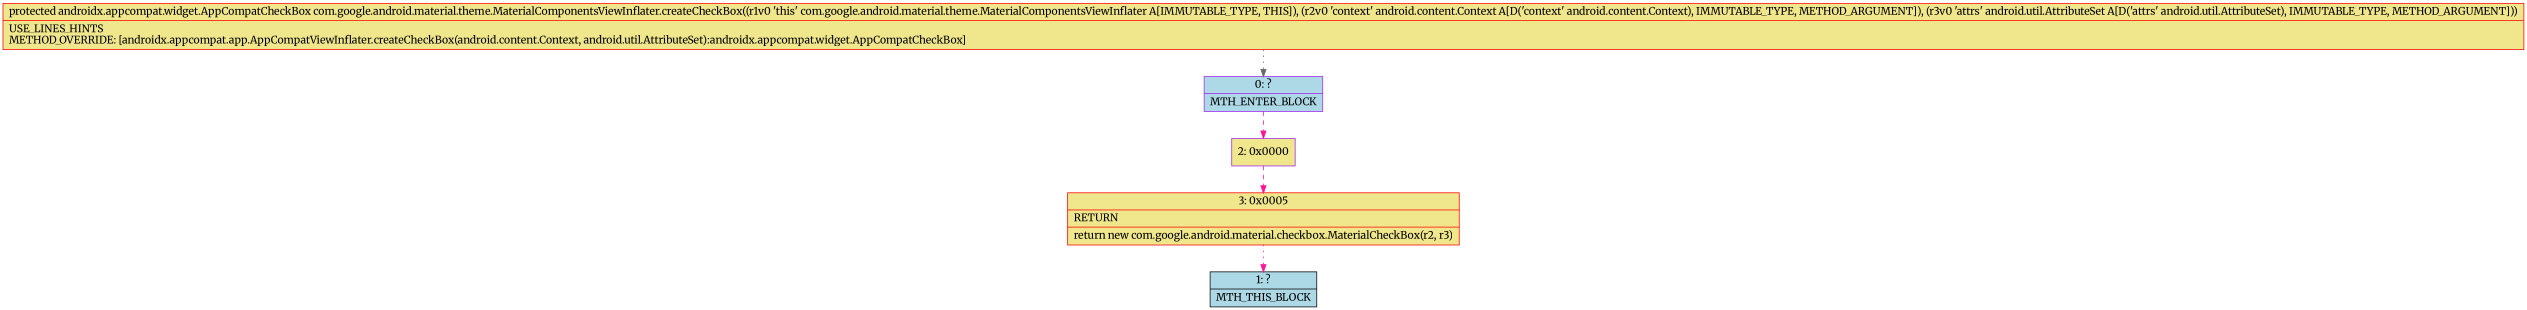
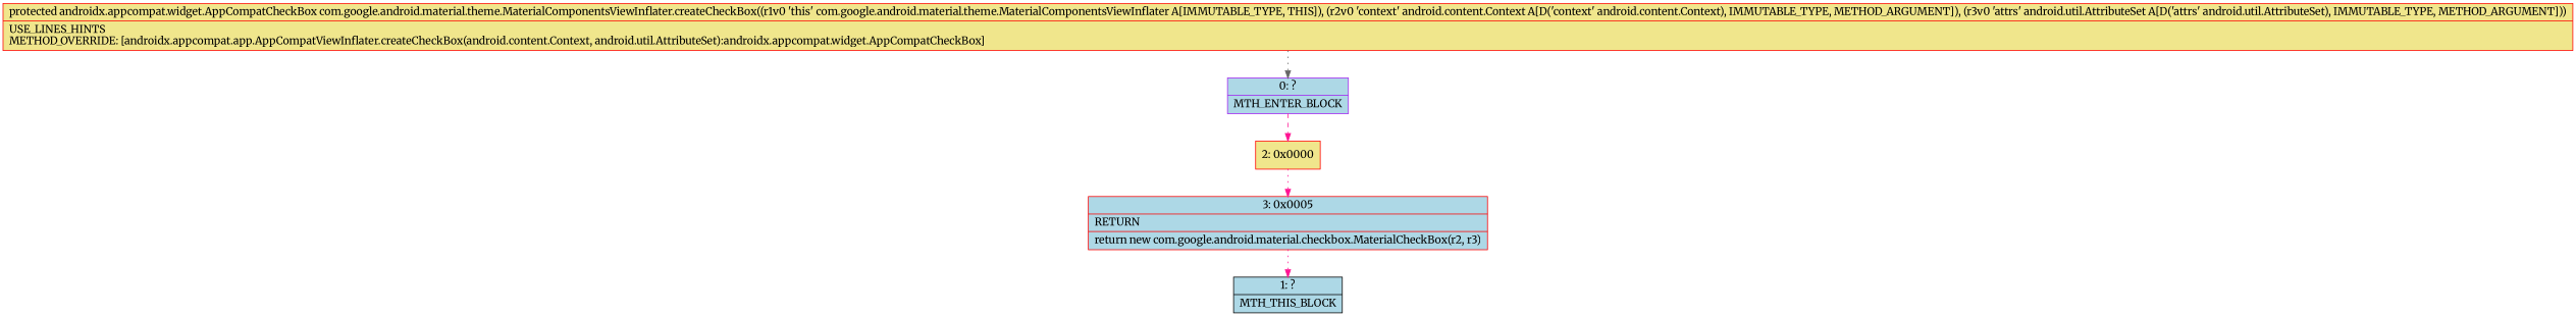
  digraph {
    fontname=Merriweather
    node [color=purple fillcolor=khaki fontname=Merriweather shape=record style=filled]
    edge [color=deeppink fontname=Merriweather style=dashed]
    n1 [fillcolor=lightblue label="{0\:\ ?|MTH_ENTER_BLOCK\l}"]
-   n2 [label="{2\:\ 0x0000}"]
-   n3 [color=red label="{3\:\ 0x0005|RETURN\l|return new com.google.android.material.checkbox.MaterialCheckBox(r2, r3)\l}"]
+   n2 [color=red label="{2\:\ 0x0000}"]
+   n3 [color=red fillcolor=lightblue label="{3\:\ 0x0005|RETURN\l|return new com.google.android.material.checkbox.MaterialCheckBox(r2, r3)\l}"]
    n4 [color=black fillcolor=lightblue label="{1\:\ ?|MTH_THIS_BLOCK\l}"]
    n5 [color=red label="{protected androidx.appcompat.widget.AppCompatCheckBox com.google.android.material.theme.MaterialComponentsViewInflater.createCheckBox((r1v0 'this' com.google.android.material.theme.MaterialComponentsViewInflater A[IMMUTABLE_TYPE, THIS]), (r2v0 'context' android.content.Context A[D('context' android.content.Context), IMMUTABLE_TYPE, METHOD_ARGUMENT]), (r3v0 'attrs' android.util.AttributeSet A[D('attrs' android.util.AttributeSet), IMMUTABLE_TYPE, METHOD_ARGUMENT]))  | USE_LINES_HINTS\lMETHOD_OVERRIDE: [androidx.appcompat.app.AppCompatViewInflater.createCheckBox(android.content.Context, android.util.AttributeSet):androidx.appcompat.widget.AppCompatCheckBox]\l}"]
    n1 -> n2
-   n2 -> n3
+   n2 -> n3 [style=dotted]
    n3 -> n4 [style=dotted]
    n5 -> n1 [color=gray40 style=dotted]
  }
